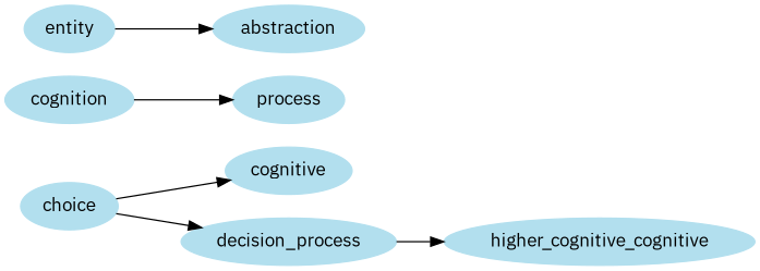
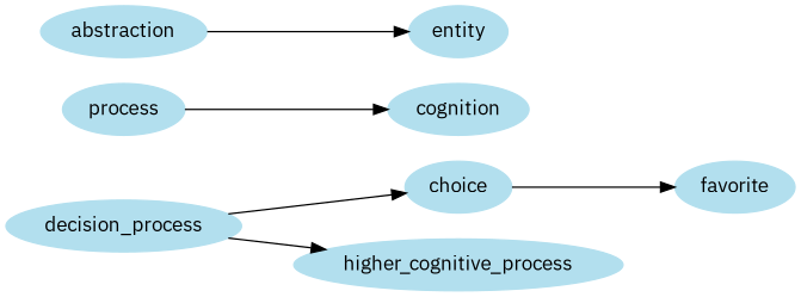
  digraph {
    fontname="IBM Plex Sans"
    rankdir=LR
    node [color=lightblue2 fontname="IBM Plex Sans" style=filled]
    edge [fontname="IBM Plex Sans"]
    choice
-   favorite [label=cognitive]
+   favorite
    n3 [label=decision_process]
-   higher_cognitive_process [label=higher_cognitive_cognitive]
+   higher_cognitive_process
    process
    cognition
    abstraction
    entity
    choice -> favorite
-   choice -> n3
+   n3 -> choice
    n3 -> higher_cognitive_process
-   cognition -> process
-   entity -> abstraction
+   process -> cognition
+   abstraction -> entity
  }
